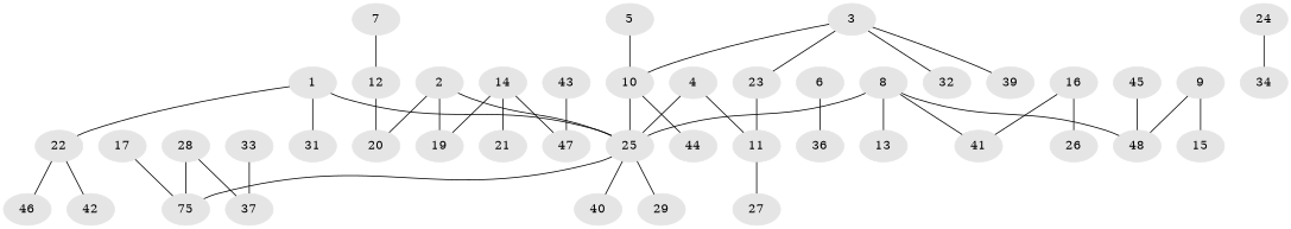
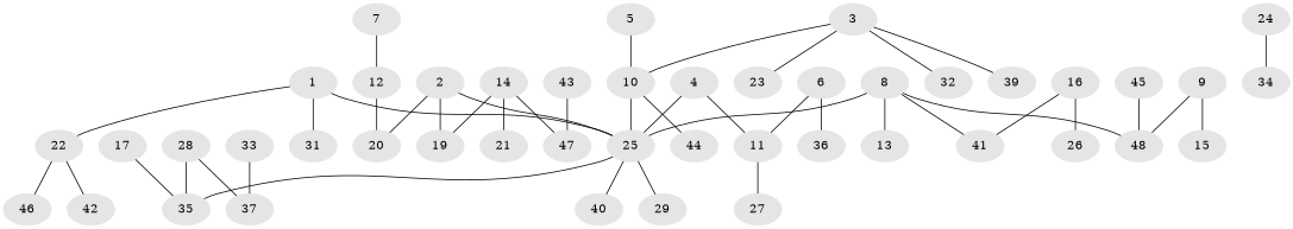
  graph {
    node [color=gray90 style=filled]
    edge [weight=1.0]
    1
    22
    25
    31
    42
    46
    24
    34
-   35 [label=75]
+   35
    29
    40
    2
    19
    20
    3
    10
    23
    32
    39
    44
    4
    11
    27
    5
    6
    36
    7
    12
    8
    13
    41
    48
    9
    15
    14
    21
    47
    16
    26
    17
    28
    37
    33
    43
    45
    1 -- 22
    1 -- 25
    1 -- 31
    22 -- 42
    22 -- 46
    25 -- 35
    25 -- 29
    25 -- 40
    24 -- 34
    2 -- 25
    2 -- 19
    2 -- 20
    3 -- 10
    3 -- 23
    3 -- 32
    3 -- 39
    10 -- 25
    10 -- 44
    4 -- 25
    4 -- 11
    11 -- 27
    5 -- 10
-   23 -- 11
+   6 -- 11
    6 -- 36
    7 -- 12
    12 -- 20
    8 -- 25
    8 -- 13
    8 -- 41
    8 -- 48
    9 -- 48
    9 -- 15
    14 -- 19
    14 -- 21
    14 -- 47
    16 -- 41
    16 -- 26
    17 -- 35
    28 -- 35
    28 -- 37
    33 -- 37
    43 -- 47
    45 -- 48
  }
